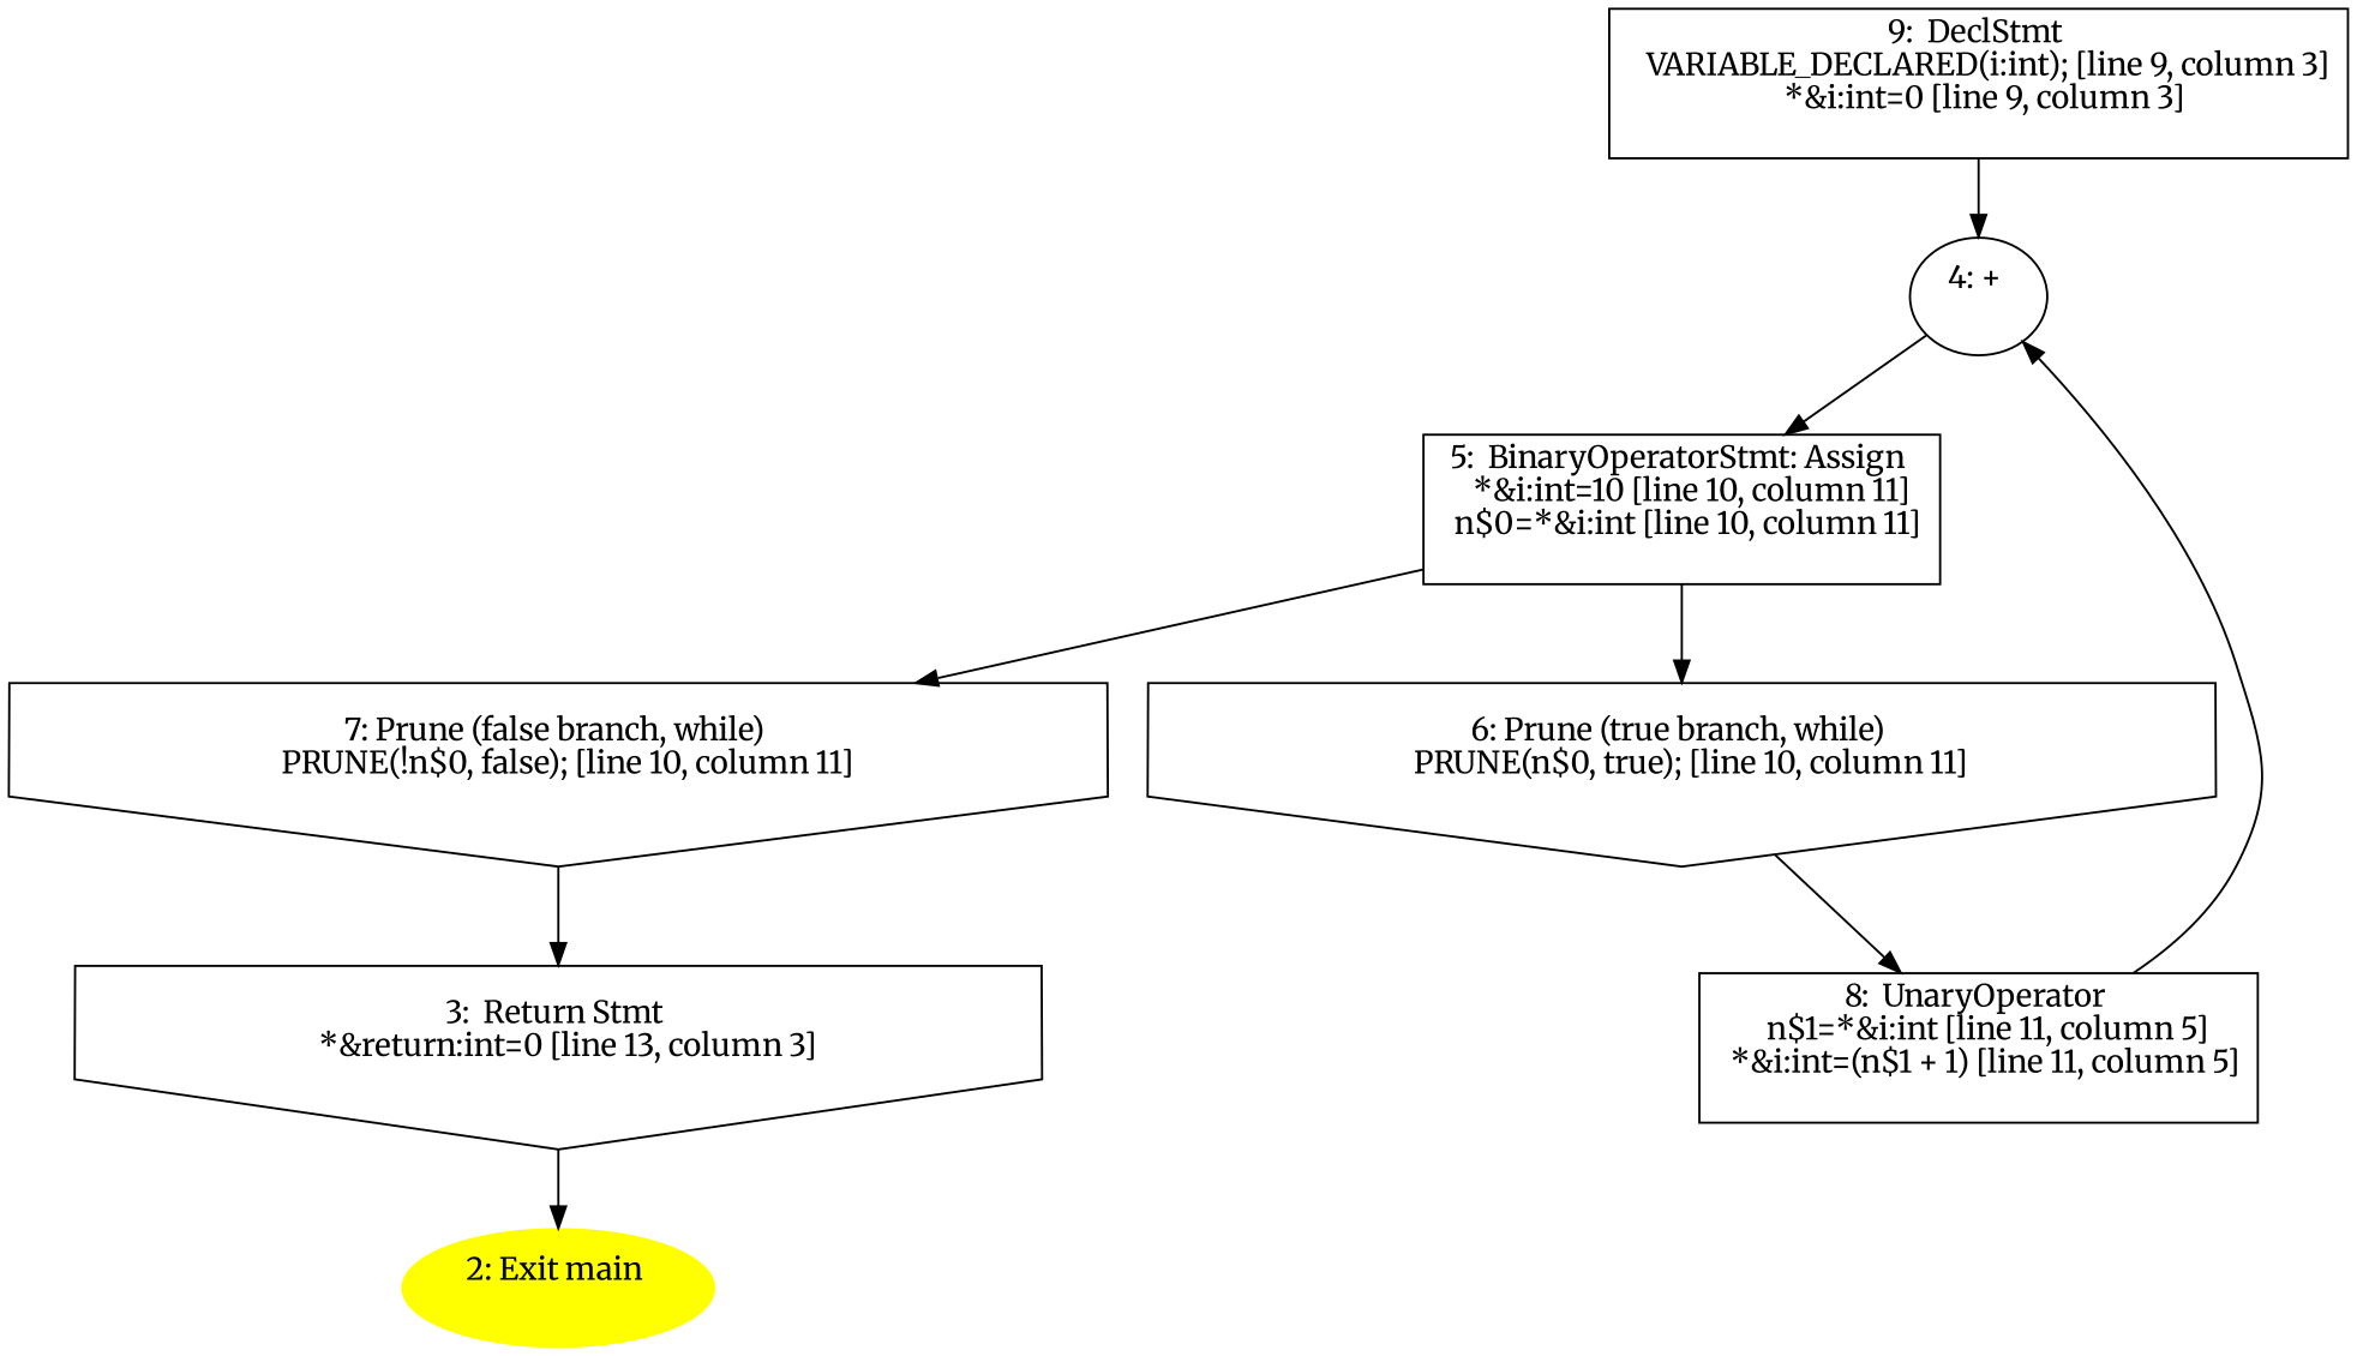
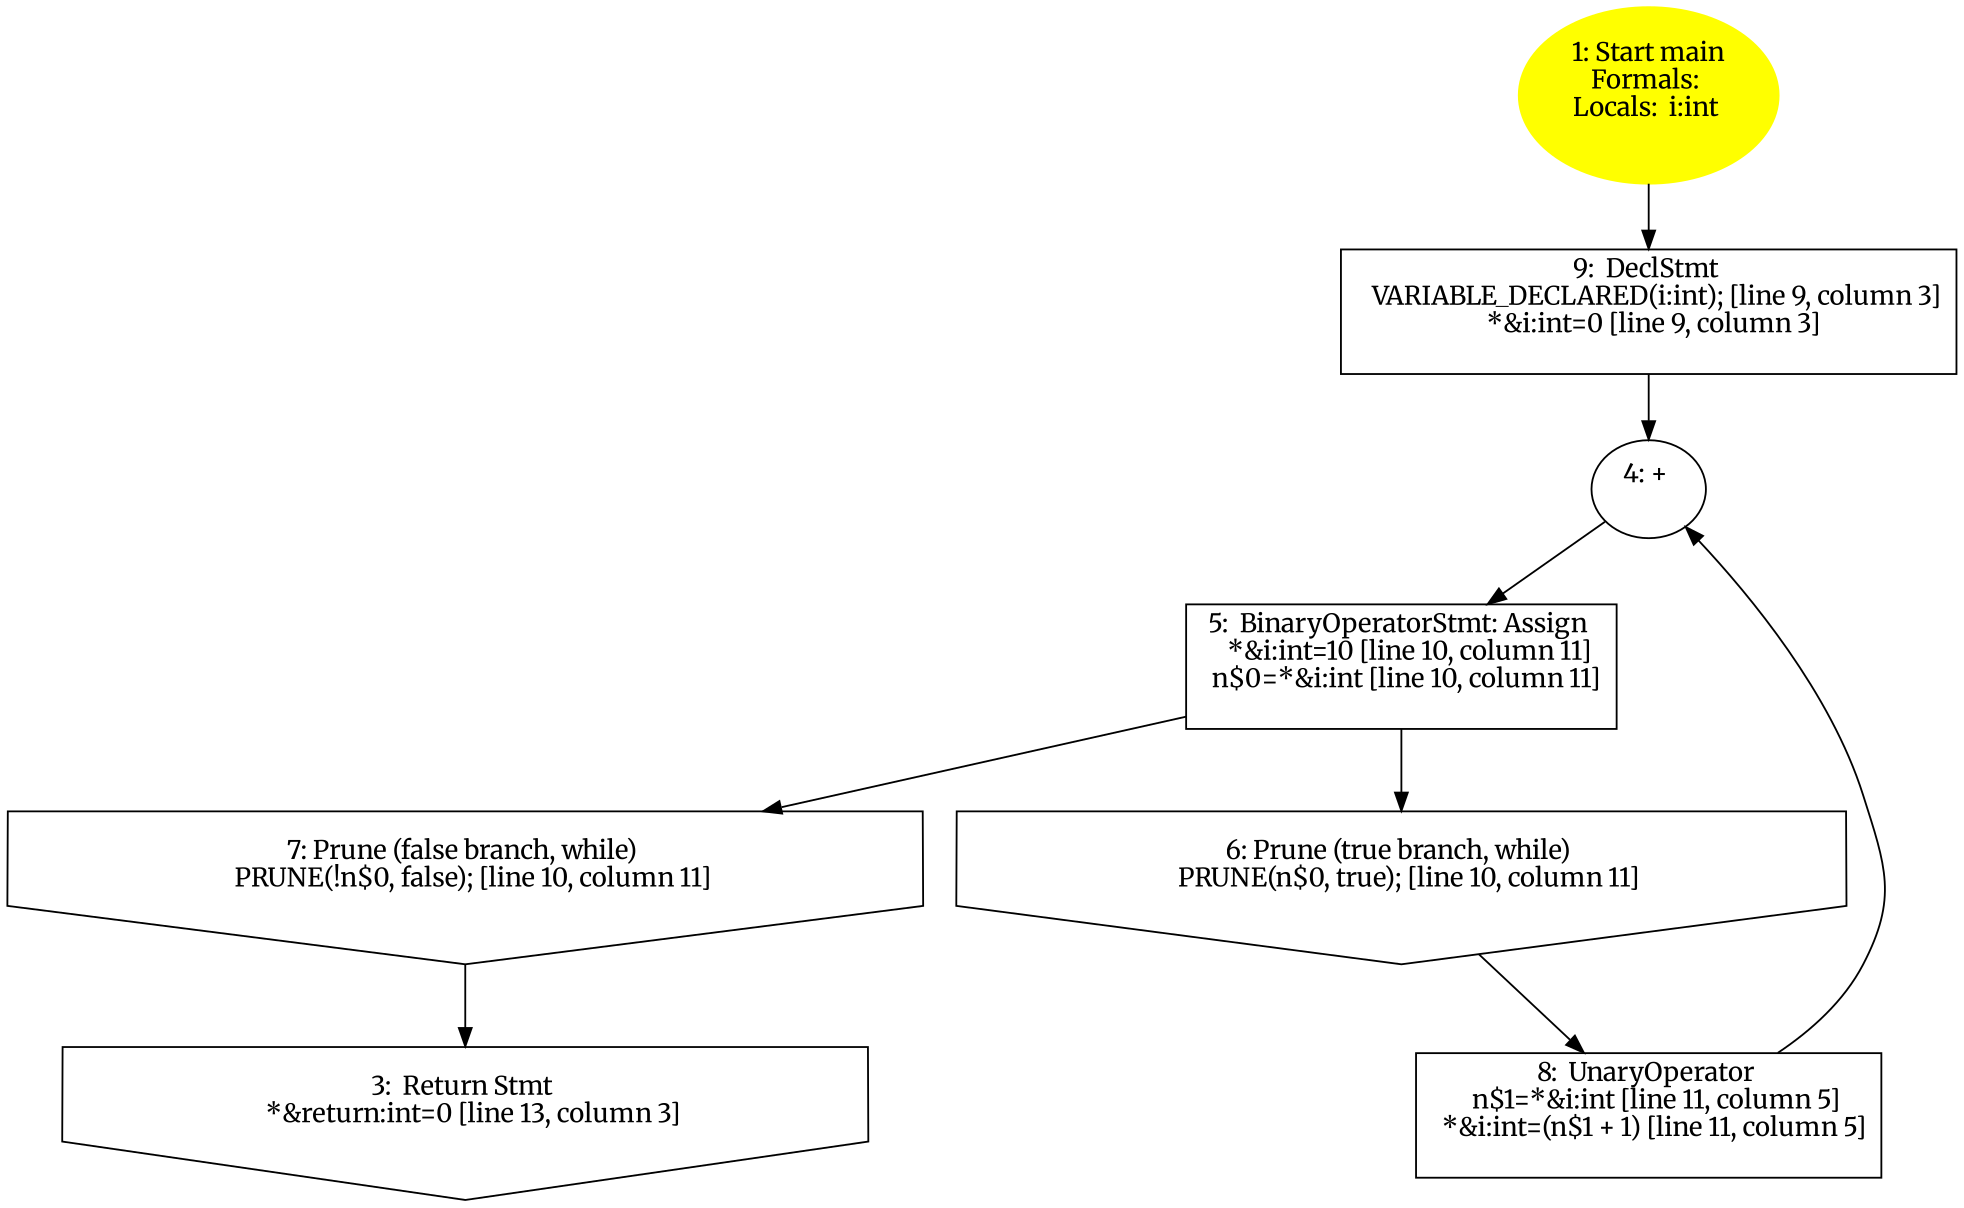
  digraph {
    fontname=Merriweather
    node [fontname=Merriweather]
    edge [fontname=Merriweather]
+   n1 [color=yellow label="1: Start main\nFormals: \nLocals:  i:int \n  " style=filled]
    n2 [label="9:  DeclStmt \n   VARIABLE_DECLARED(i:int); [line 9, column 3]\n  *&i:int=0 [line 9, column 3]\n " shape=box]
    n3 [label="4: + \n  "]
    n4 [label="5:  BinaryOperatorStmt: Assign \n   *&i:int=10 [line 10, column 11]\n  n$0=*&i:int [line 10, column 11]\n " shape=box]
-   n5 [color=yellow label="2: Exit main \n  " style=filled]
    n6 [label="3:  Return Stmt \n   *&return:int=0 [line 13, column 3]\n " shape=invhouse]
    n7 [label="6: Prune (true branch, while) \n   PRUNE(n$0, true); [line 10, column 11]\n " shape=invhouse]
    n8 [label="7: Prune (false branch, while) \n   PRUNE(!n$0, false); [line 10, column 11]\n " shape=invhouse]
    n9 [label="8:  UnaryOperator \n   n$1=*&i:int [line 11, column 5]\n  *&i:int=(n$1 + 1) [line 11, column 5]\n " shape=box]
+   n1 -> n2
    n2 -> n3
    n3 -> n4
    n4 -> n7
    n4 -> n8
-   n6 -> n5
    n7 -> n9
    n8 -> n6
    n9 -> n3
  }
